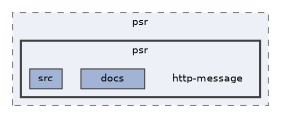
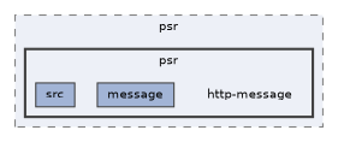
  digraph {
    compound=true
    node [fontname=Helvetica fontsize=10 shape=box color=grey25 fillcolor="#a2b4d6" style=filled]
    n1 [height=0.2 label="http-message" shape=plaintext width=0.4 color="" fillcolor="" style=""]
-   n2 [height=0.2 label=docs width=0.4]
+   n2 [height=0.2 label=message width=0.4]
    n3 [height=0.2 label=src width=0.4]
    subgraph cluster_1 {
      bgcolor="#edf0f7"
      fontname=Helvetica
      fontsize=10
      label=psr
      pencolor=grey50
      style="filled,dashed"
      subgraph cluster_2 {
        bgcolor="#edf0f7"
        fontname=Helvetica
        fontsize=10
        pencolor=grey25
        style="filled,bold"
        n1
        n2
        n3
      }
    }
  }
